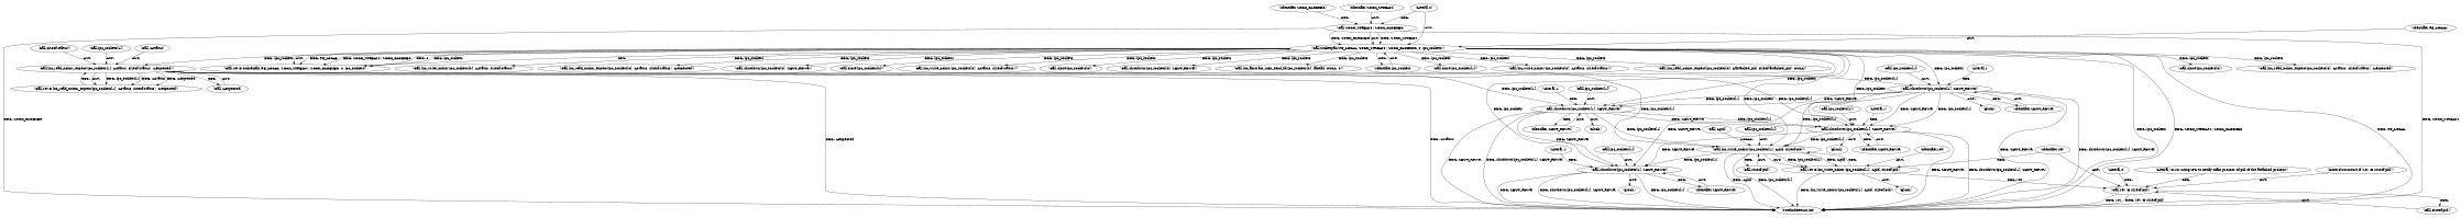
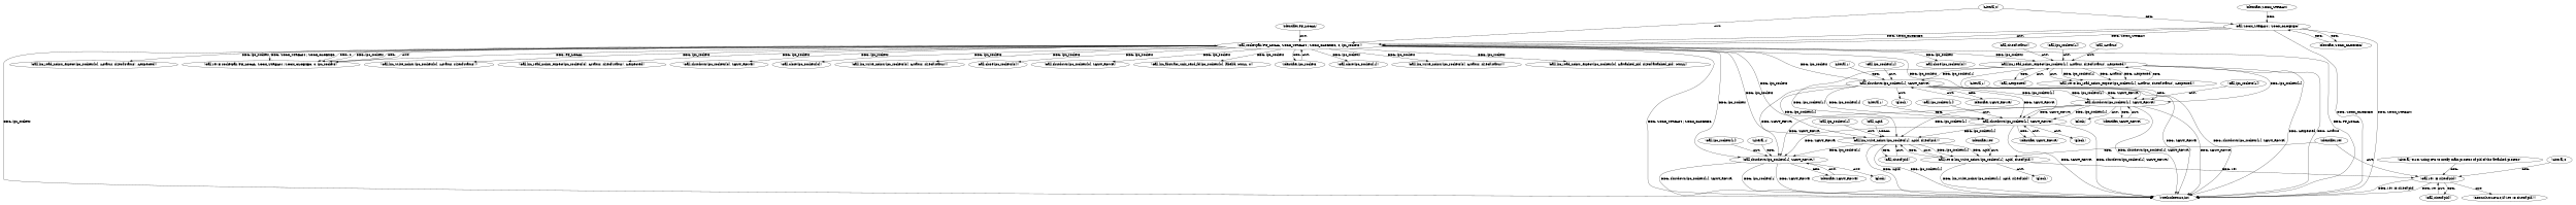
  digraph {
    n1 [label="(Call,shutdown(ipc_sockets[1], SHUT_RDWR))"]
    n2 [label="(Call,shutdown(ipc_sockets[1], SHUT_RDWR))"]
    n3 [label="(Call,shutdown(ipc_sockets[1], SHUT_RDWR))"]
    n4 [label="(Call,lxc_write_nointr(ipc_sockets[1], &pid, sizeof(pid)))"]
    n5 [label="(Call,shutdown(ipc_sockets[1], SHUT_RDWR))"]
    n6 [label="(Block,)"]
    n7 [label="(Identifier,SHUT_RDWR)"]
    n8 [label="(MethodReturn,int)"]
    n9 [label="(Block,)"]
    n10 [label="(Identifier,SHUT_RDWR)"]
    n11 [label="(Identifier,SHUT_RDWR)"]
    n12 [label="(Block,)"]
    n13 [label="(Call,ret = lxc_write_nointr(ipc_sockets[1], &pid, sizeof(pid)))"]
    n14 [label="(Call,sizeof(pid))"]
    n15 [label="(Identifier,SHUT_RDWR)"]
    n16 [label="(Block,)"]
    n17 [label="(Call,socketpair(PF_LOCAL, SOCK_STREAM | SOCK_CLOEXEC, 0, ipc_sockets))"]
    n18 [label="(Call,lxc_read_nointr_expect(ipc_sockets[1], &status, sizeof(status), &expected))"]
    n19 [label="(Call,close(ipc_sockets[0]))"]
    n20 [label="(Call,lxc_read_nointr_expect(ipc_sockets[0], &status, sizeof(status), &expected))"]
    n21 [label="(Call,ret = socketpair(PF_LOCAL, SOCK_STREAM | SOCK_CLOEXEC, 0, ipc_sockets))"]
    n22 [label="(Call,lxc_write_nointr(ipc_sockets[0], &status, sizeof(status)))"]
    n23 [label="(Call,lxc_read_nointr_expect(ipc_sockets[0], &status, sizeof(status), &expected))"]
    n24 [label="(Call,shutdown(ipc_sockets[0], SHUT_RDWR))"]
    n25 [label="(Call,close(ipc_sockets[0]))"]
    n26 [label="(Call,lxc_write_nointr(ipc_sockets[0], &status, sizeof(status)))"]
    n27 [label="(Call,close(ipc_sockets[0]))"]
    n28 [label="(Call,shutdown(ipc_sockets[0], SHUT_RDWR))"]
    n29 [label="(Call,lxc_abstract_unix_send_fd(ipc_sockets[0], labelfd, NULL, 0))"]
    n30 [label="(Identifier,ipc_sockets)"]
    n31 [label="(Call,close(ipc_sockets[1]))"]
    n32 [label="(Call,lxc_write_nointr(ipc_sockets[0], &status, sizeof(status)))"]
    n33 [label="(Call,lxc_read_nointr_expect(ipc_sockets[0], &attached_pid, sizeof(attached_pid), NULL))"]
    n34 [label="(Call,&expected)"]
    n35 [label="(Call,ret = lxc_read_nointr_expect(ipc_sockets[1], &status, sizeof(status), &expected))"]
    n36 [label="(Call,SOCK_STREAM | SOCK_CLOEXEC)"]
    n37 [label="(Identifier,SOCK_CLOEXEC)"]
    n38 [label="(Call,ret != sizeof(pid))"]
    n39 [label="(Block,)"]
    n40 [label="(ControlStructure,if (ret != sizeof(pid)))"]
    n41 [label="(Call,sizeof(pid))"]
    n42 [label="(Identifier,ret)"]
    n43 [label="(Call,ipc_sockets[1])"]
    n44 [label="(Literal,1)"]
    n45 [label="(Call,ipc_sockets[1])"]
    n46 [label="(Literal,1)"]
    n47 [label="(Call,ipc_sockets[1])"]
    n48 [label="(Call,&pid)"]
    n49 [label="(Call,sizeof(status))"]
    n50 [label="(Literal,0)"]
    n51 [label="(Literal,\"error using IPC to notify main process of pid of the attached process\")"]
    n52 [label="(Literal,1)"]
    n53 [label="(Call,ipc_sockets[1])"]
    n54 [label="(Identifier,ret)"]
    n55 [label="(Literal,0)"]
    n56 [label="(Call,ipc_sockets[1])"]
    n57 [label="(Identifier,SOCK_STREAM)"]
    n58 [label="(Call,&status)"]
    n59 [label="(Identifier,PF_LOCAL)"]
    n60 [label="(Call,ipc_sockets[1])"]
    n61 [label="(Literal,1)"]
    n1 -> n2 [label="DDG: ipc_sockets[1]"]
    n1 -> n2 [label="DDG: SHUT_RDWR"]
    n1 -> n3 [label="DDG: ipc_sockets[1]"]
    n1 -> n3 [label="DDG: SHUT_RDWR"]
    n1 -> n4 [label="DDG: ipc_sockets[1]"]
    n1 -> n5 [label="DDG: SHUT_RDWR"]
    n1 -> n6 [label="AST: "]
    n1 -> n7 [label="CFG: "]
    n1 -> n8 [label="DDG: SHUT_RDWR"]
    n1 -> n8 [label="DDG: shutdown(ipc_sockets[1], SHUT_RDWR)"]
    n2 -> n3 [label="DDG: ipc_sockets[1]"]
    n2 -> n3 [label="DDG: SHUT_RDWR"]
    n2 -> n4 [label="DDG: ipc_sockets[1]"]
    n2 -> n5 [label="DDG: SHUT_RDWR"]
    n2 -> n8 [label="DDG: SHUT_RDWR"]
    n2 -> n8 [label="DDG: shutdown(ipc_sockets[1], SHUT_RDWR)"]
    n2 -> n9 [label="AST: "]
    n2 -> n10 [label="CFG: "]
    n3 -> n4 [label="DDG: ipc_sockets[1]"]
    n3 -> n5 [label="DDG: SHUT_RDWR"]
    n3 -> n8 [label="DDG: shutdown(ipc_sockets[1], SHUT_RDWR)"]
    n3 -> n8 [label="DDG: SHUT_RDWR"]
    n3 -> n11 [label="CFG: "]
    n3 -> n12 [label="AST: "]
    n4 -> n5 [label="DDG: ipc_sockets[1]"]
    n4 -> n8 [label="DDG: &pid"]
    n4 -> n8 [label="DDG: ipc_sockets[1]"]
    n4 -> n13 [label="AST: "]
    n4 -> n13 [label="DDG: ipc_sockets[1]"]
    n4 -> n13 [label="DDG: &pid"]
    n4 -> n14 [label="CFG: "]
    n5 -> n8 [label="DDG: SHUT_RDWR"]
    n5 -> n8 [label="DDG: shutdown(ipc_sockets[1], SHUT_RDWR)"]
    n5 -> n8 [label="DDG: ipc_sockets[1]"]
    n5 -> n15 [label="CFG: "]
    n5 -> n16 [label="AST: "]
    n7 -> n1 [label="AST: "]
    n10 -> n2 [label="AST: "]
    n11 -> n3 [label="AST: "]
    n13 -> n4 [label="CFG: "]
    n13 -> n8 [label="DDG: lxc_write_nointr(ipc_sockets[1], &pid, sizeof(pid))"]
    n13 -> n38 [label="DDG: ret"]
    n13 -> n39 [label="AST: "]
    n14 -> n4 [label="AST: "]
    n15 -> n5 [label="AST: "]
    n17 -> n1 [label="DDG: ipc_sockets"]
    n17 -> n2 [label="DDG: ipc_sockets"]
    n17 -> n3 [label="DDG: ipc_sockets"]
    n17 -> n4 [label="DDG: ipc_sockets"]
    n17 -> n5 [label="DDG: ipc_sockets"]
    n17 -> n8 [label="DDG: PF_LOCAL"]
    n17 -> n8 [label="DDG: ipc_sockets"]
    n17 -> n8 [label="DDG: SOCK_STREAM | SOCK_CLOEXEC"]
    n17 -> n18 [label="DDG: ipc_sockets"]
    n17 -> n19 [label="DDG: ipc_sockets"]
    n17 -> n20 [label="DDG: ipc_sockets"]
    n17 -> n21 [label="AST: "]
    n17 -> n21 [label="DDG: PF_LOCAL"]
    n17 -> n21 [label="DDG: SOCK_STREAM | SOCK_CLOEXEC"]
    n17 -> n21 [label="DDG: 0"]
    n17 -> n21 [label="DDG: ipc_sockets"]
    n17 -> n22 [label="DDG: ipc_sockets"]
    n17 -> n23 [label="DDG: ipc_sockets"]
    n17 -> n24 [label="DDG: ipc_sockets"]
    n17 -> n25 [label="DDG: ipc_sockets"]
    n17 -> n26 [label="DDG: ipc_sockets"]
    n17 -> n27 [label="DDG: ipc_sockets"]
    n17 -> n28 [label="DDG: ipc_sockets"]
    n17 -> n29 [label="DDG: ipc_sockets"]
    n17 -> n30 [label="CFG: "]
    n17 -> n31 [label="DDG: ipc_sockets"]
    n17 -> n32 [label="DDG: ipc_sockets"]
    n17 -> n33 [label="DDG: ipc_sockets"]
    n18 -> n1 [label="DDG: ipc_sockets[1]"]
    n18 -> n2 [label="DDG: ipc_sockets[1]"]
    n18 -> n3 [label="DDG: ipc_sockets[1]"]
    n18 -> n4 [label="DDG: ipc_sockets[1]"]
    n18 -> n8 [label="DDG: &expected"]
    n18 -> n8 [label="DDG: &status"]
    n18 -> n34 [label="CFG: "]
    n18 -> n35 [label="AST: "]
    n18 -> n35 [label="DDG: ipc_sockets[1]"]
    n18 -> n35 [label="DDG: &status"]
    n18 -> n35 [label="DDG: &expected"]
    n21 -> n17 [label="CFG: "]
    n30 -> n17 [label="AST: "]
    n34 -> n18 [label="AST: "]
    n35 -> n18 [label="CFG: "]
    n36 -> n8 [label="DDG: SOCK_CLOEXEC"]
    n36 -> n8 [label="DDG: SOCK_STREAM"]
    n36 -> n17 [label="AST: "]
    n36 -> n17 [label="DDG: SOCK_STREAM"]
    n36 -> n17 [label="DDG: SOCK_CLOEXEC"]
+   n36 -> n37 [label="CFG: "]
    n37 -> n36 [label="CFG: "]
    n38 -> n8 [label="DDG: ret != sizeof(pid)"]
    n38 -> n8 [label="DDG: ret"]
-   n40 -> n38 [label="AST: "]
+   n38 -> n40 [label="AST: "]
    n38 -> n41 [label="CFG: "]
    n41 -> n38 [label="AST: "]
    n42 -> n13 [label="AST: "]
    n43 -> n2 [label="AST: "]
    n44 -> n1 [label="CFG: "]
    n45 -> n5 [label="AST: "]
    n46 -> n2 [label="CFG: "]
    n47 -> n3 [label="AST: "]
    n48 -> n4 [label="LOCAL: "]
    n49 -> n18 [label="AST: "]
    n50 -> n38 [label="CFG: "]
    n51 -> n38 [label="CFG: "]
    n52 -> n5 [label="CFG: "]
    n53 -> n18 [label="AST: "]
    n54 -> n13 [label="CFG: "]
    n54 -> n38 [label="AST: "]
    n55 -> n17 [label="AST: "]
    n55 -> n36 [label="CFG: "]
    n56 -> n1 [label="AST: "]
-   n57 -> n36 [label="AST: "]
+   n57 -> n36 [label="DDG: "]
    n58 -> n18 [label="AST: "]
    n59 -> n17 [label="AST: "]
    n60 -> n4 [label="AST: "]
    n61 -> n3 [label="CFG: "]
  }
